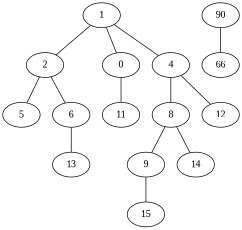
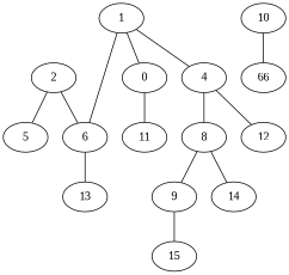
  graph {
    fontname="Liberation Serif"
    node [chem=C fontname="Liberation Serif"]
    edge [fontname="Liberation Serif" valence=1]
    1
    2
    n3 [chem=N label=0]
    4
    5 [chem=N]
    6
    11 [chem=H]
    8
    12 [chem=H]
    13 [chem=H]
    9
    14 [chem=H]
    15 [chem=H]
-   10 [chem=S label=90]
+   10 [chem=S]
    n15 [chem=H label=66]
-   1 -- 2 [valence=2]
+   1 -- 6 [valence=2]
    1 -- n3
    1 -- 4
    2 -- 5
    2 -- 6
    n3 -- 11
    4 -- 8 [valence=2]
    4 -- 12
    6 -- 13
    8 -- 9
    8 -- 14
    9 -- 15
    10 -- n15
  }
